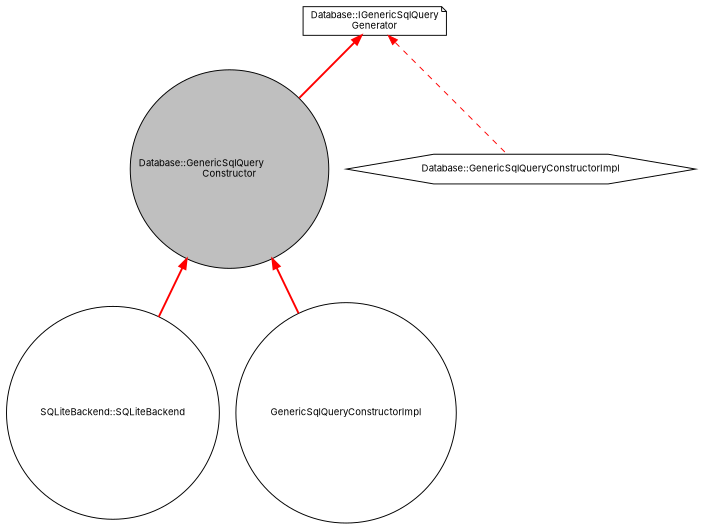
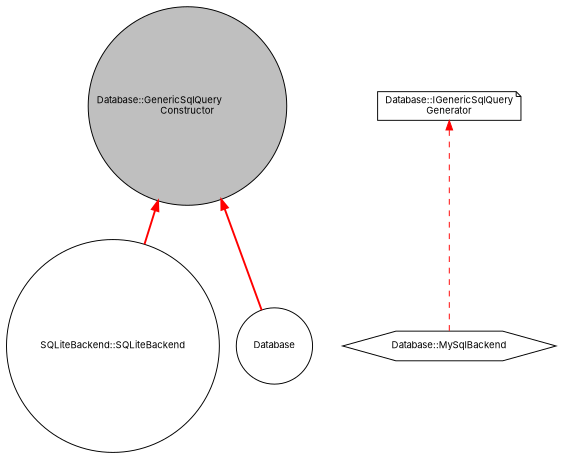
  digraph {
    fontname=Inter
    node [color=black fillcolor=white fontname=Inter fontsize=10 shape=circle style=filled]
    edge [color=red dir=back fontname=Inter fontsize=10 labelfontname=Helvetica labelfontsize=10 style=bold]
    n1 [fillcolor=grey75 fontcolor=black height=0.2 label="Database::GenericSqlQuery\lConstructor" width=0.4]
    n2 [height=0.2 label="SQLiteBackend::SQLiteBackend" width=0.4]
-   n3 [height=0.2 label=GenericSqlQueryConstructorImpl width=0.4]
-   n4 [height=0.2 label="Database::GenericSqlQueryConstructorImpl" shape=hexagon width=0.4]
+   n3 [height=0.2 label=Database width=0.4]
+   n4 [height=0.2 label="Database::MySqlBackend" shape=hexagon width=0.4]
    n5 [height=0.2 label="Database::IGenericSqlQuery\lGenerator" shape=note width=0.4]
    n1 -> n2
    n1 -> n3
-   n5 -> n1
    n5 -> n4 [style=dashed]
  }
